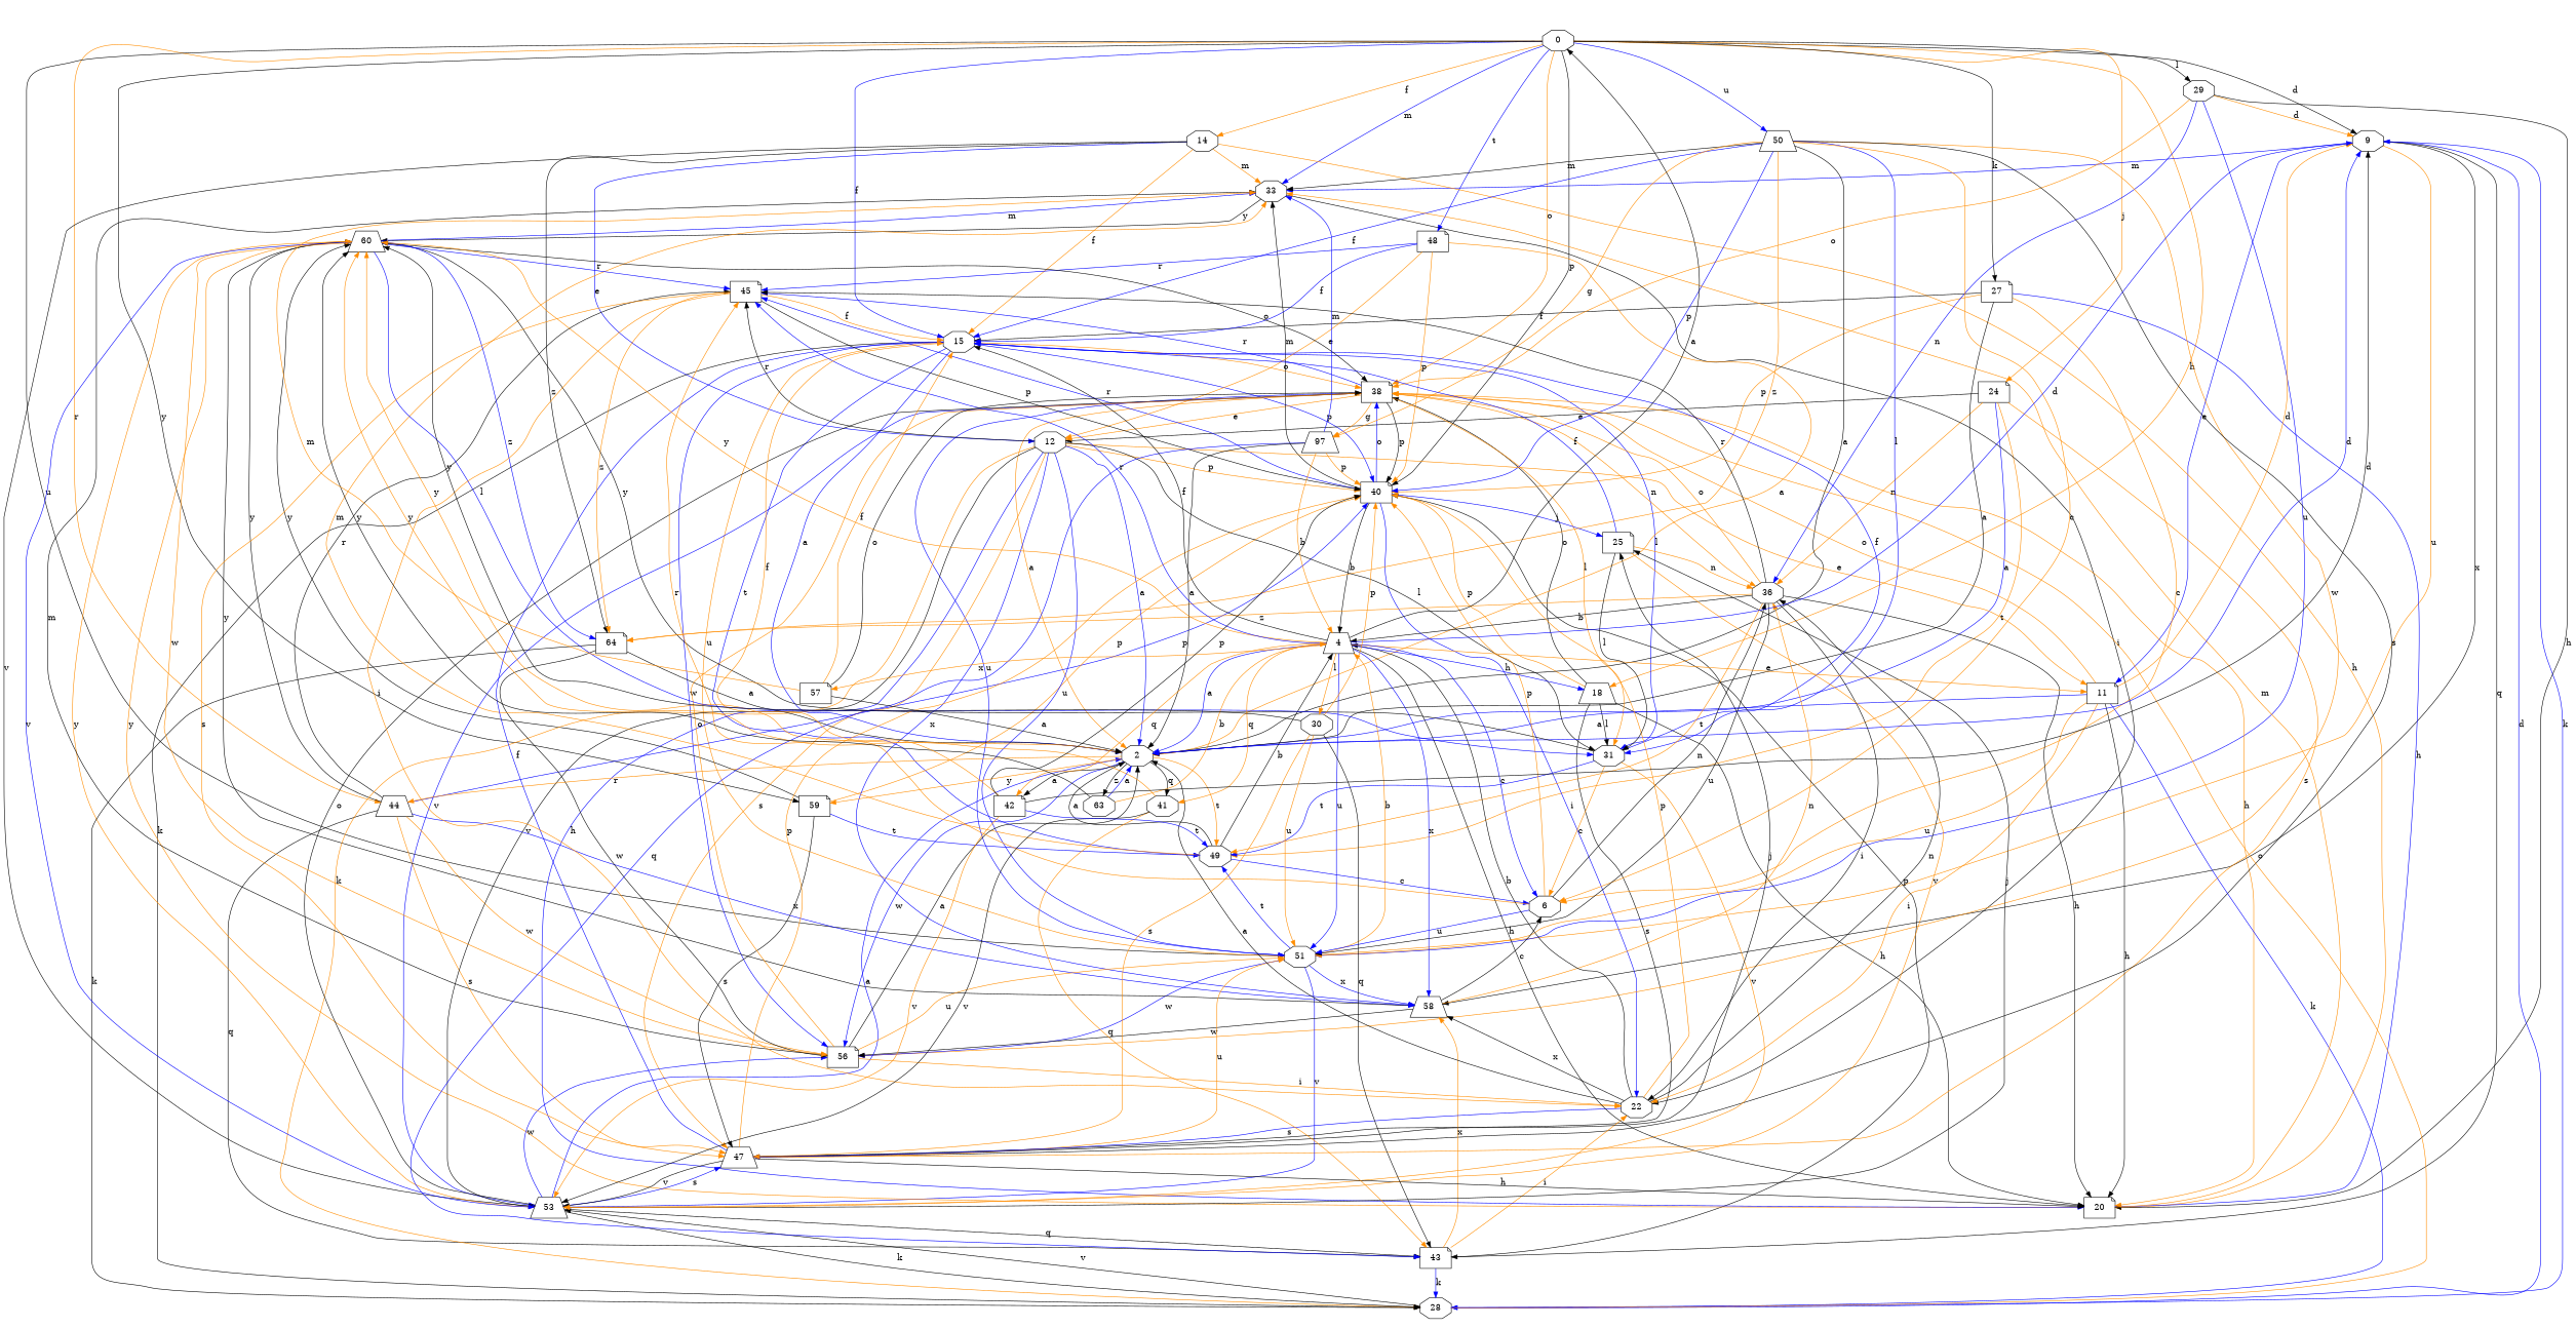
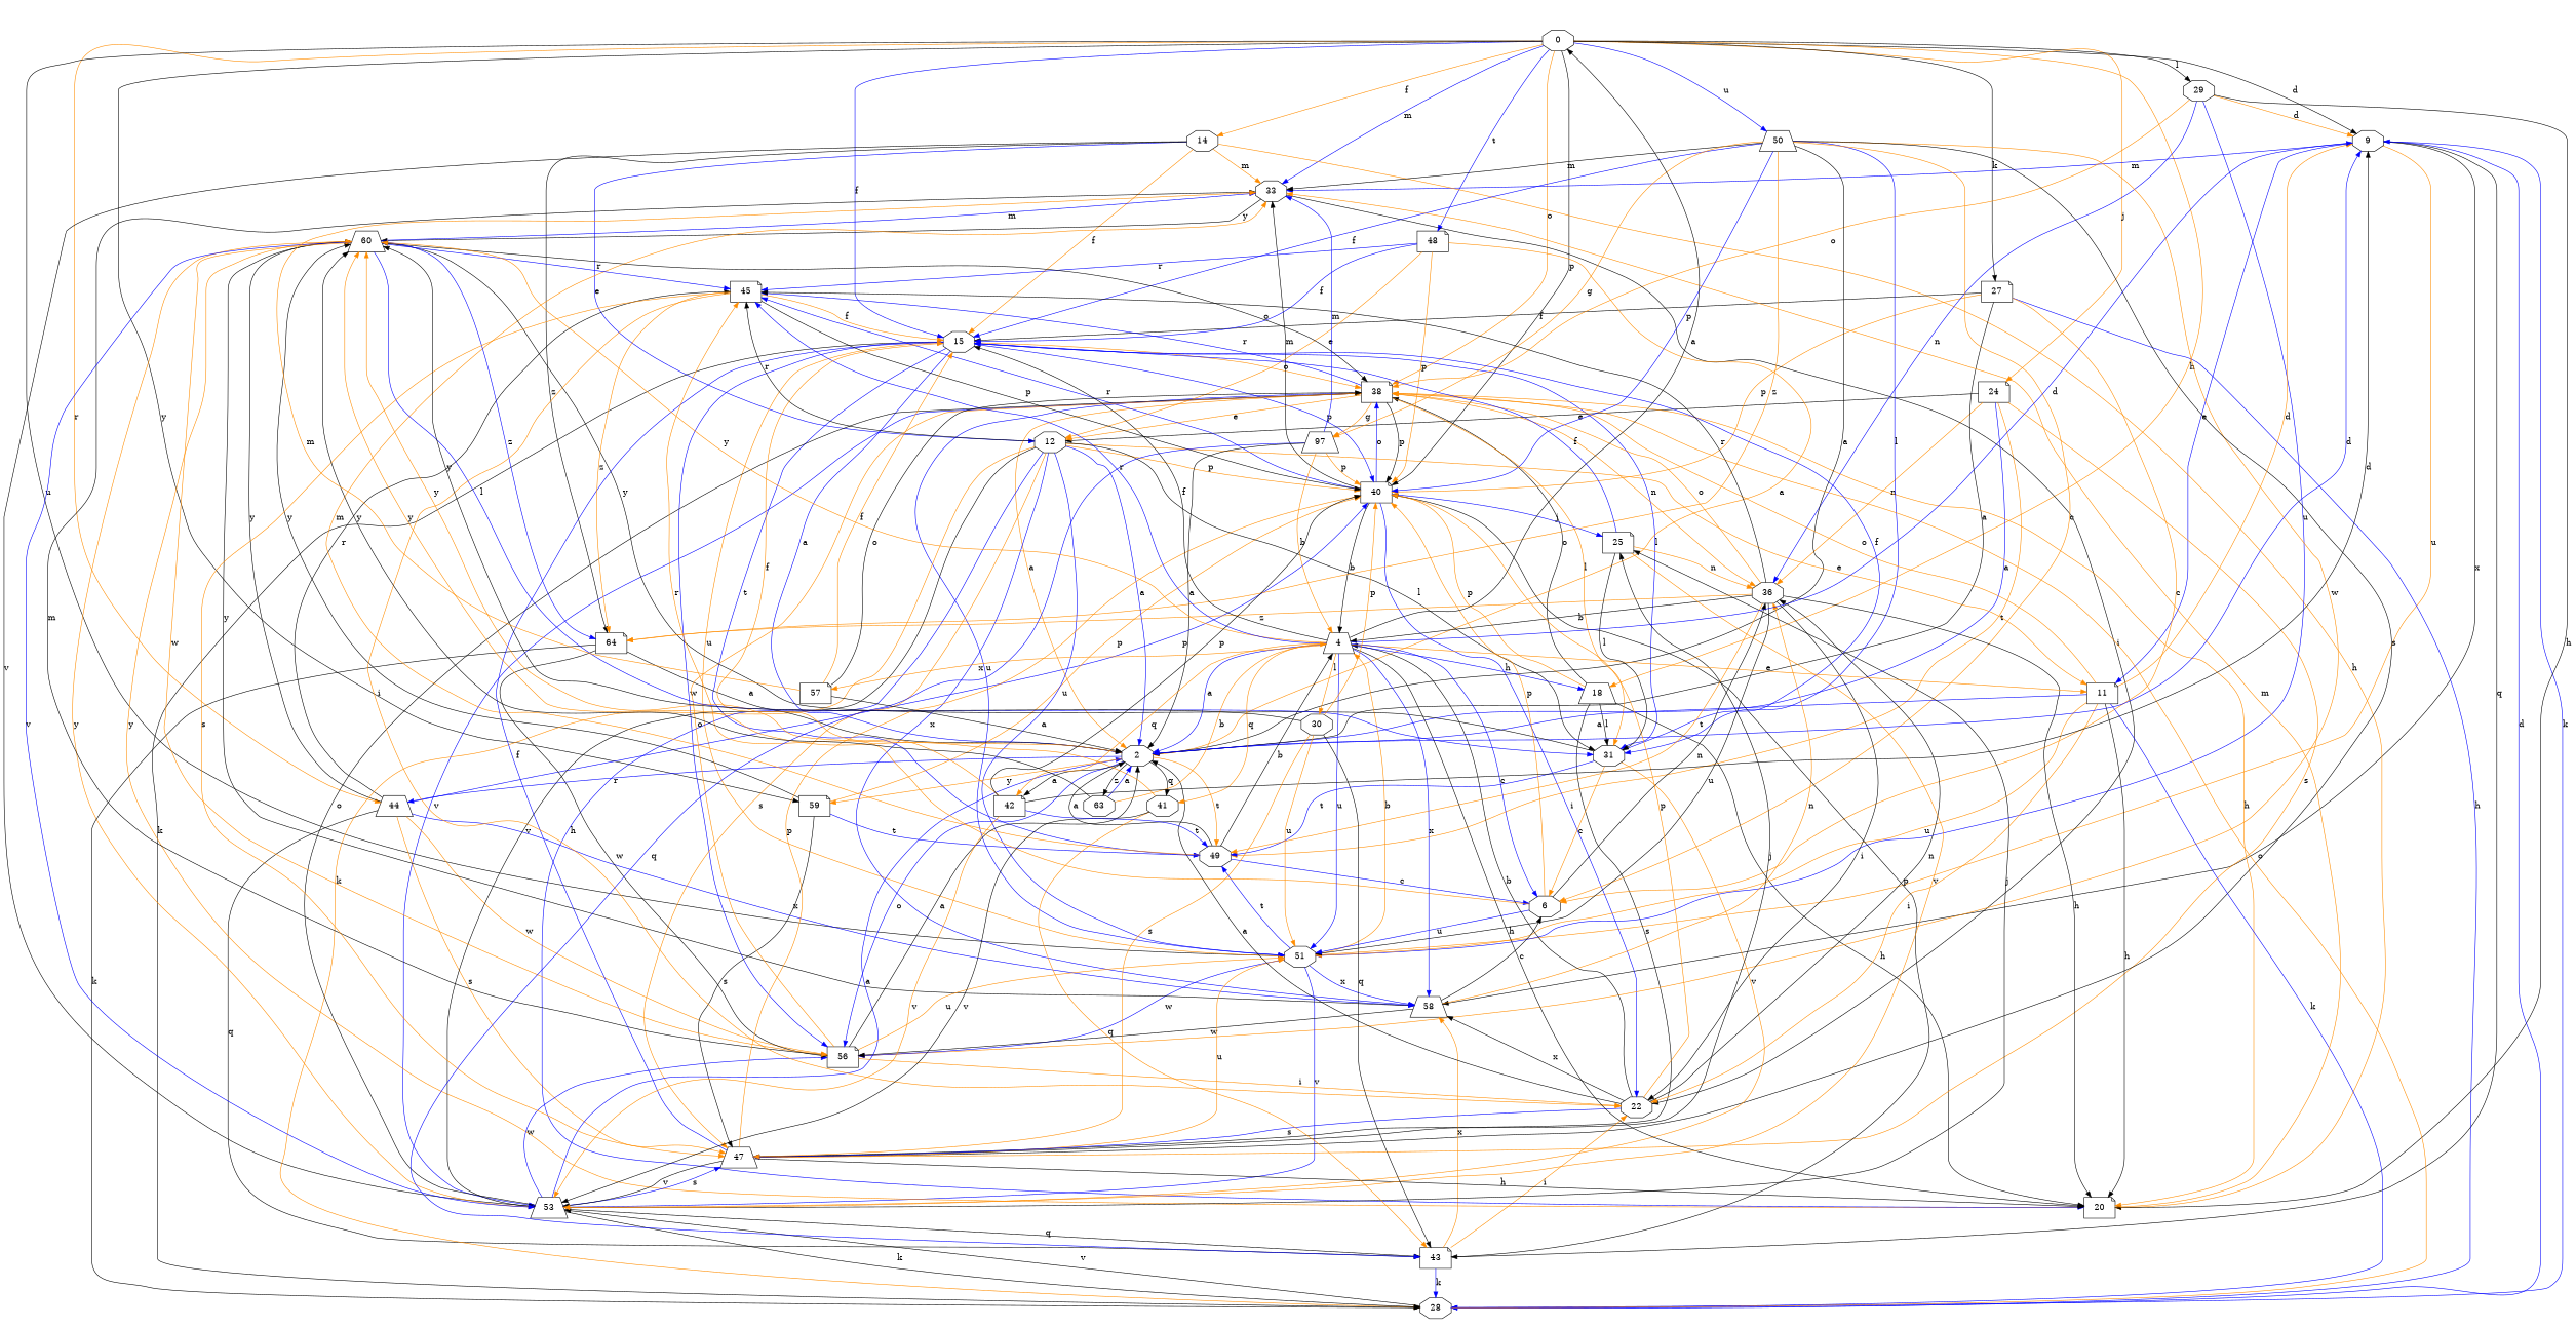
  strict digraph {
    node [shape=octagon]
    edge [color=darkorange]
    0
    9
    14
    15
    18 [shape=trapezium]
    24 [shape=note]
    27 [shape=note]
    29
    33
    38 [shape=note]
    40 [shape=note]
    44 [shape=trapezium]
    48 [shape=note]
    50 [shape=trapezium]
    51
    59 [shape=note]
    11 [shape=note]
    58 [shape=trapezium]
    28
    43 [shape=note]
    20 [shape=note]
    12
    53 [shape=trapezium]
    64 [shape=note]
    2
    49
    56 [shape=note]
    31
    47 [shape=trapezium]
    36
    6
    60 [shape=trapezium]
    22
    45 [shape=note]
    n35 [label=97 shape=trapezium]
    4 [shape=trapezium]
    25 [shape=note]
    41
    63
    42 [shape=note]
    30
    57 [shape=note]
    0 -> 9 [color=black label=d]
    0 -> 14 [label=f]
    0 -> 15 [color=blue label=f]
    0 -> 18 [label=h]
    0 -> 24 [label=j]
    0 -> 27 [color=black label=k]
    0 -> 29 [color=black label=l]
    0 -> 33 [color=blue label=m]
    0 -> 38 [label=o]
    0 -> 40 [color=black label=p]
    0 -> 44 [label=r]
    0 -> 48 [color=blue label=t]
    0 -> 50 [color=blue label=u]
    0 -> 51 [color=black label=u]
    0 -> 59 [color=black label=y]
    9 -> 33 [color=blue label=m]
    9 -> 51 [label=u]
    9 -> 11 [color=blue label=e]
    9 -> 58 [color=black label=x]
    9 -> 28 [color=blue label=k]
    9 -> 43 [color=black label=q]
    14 -> 15 [label=f]
    14 -> 33 [label=m]
    14 -> 20 [label=h]
    14 -> 12 [color=blue label=e]
    14 -> 53 [color=black label=v]
    14 -> 64 [color=black label=z]
    15 -> 38 [label=o]
    15 -> 40 [color=blue label=p]
    15 -> 51 [label=u]
    15 -> 28 [color=black label=k]
    15 -> 2 [color=blue label=a]
    15 -> 49 [color=blue label=t]
    15 -> 56 [color=blue label=w]
    15 -> 31 [color=blue label=l]
    18 -> 38 [color=black label=o]
    18 -> 40 [label=p]
    18 -> 20 [color=black label=h]
    18 -> 31 [color=black label=l]
    18 -> 47 [color=black label=s]
    24 -> 12 [color=black label=e]
    24 -> 2 [color=blue label=a]
    24 -> 49 [label=t]
    24 -> 47 [label=s]
    24 -> 36 [label=n]
    27 -> 15 [color=black label=f]
    27 -> 40 [label=p]
-   27 -> 20 [color=blue label=h]
+   27 -> 28 [color=blue label=h]
    27 -> 2 [color=black label=a]
    27 -> 6 [label=c]
    29 -> 9 [label=d]
    29 -> 38 [label=o]
    29 -> 51 [color=blue label=u]
    29 -> 20 [color=black label=h]
    29 -> 36 [color=blue label=n]
    33 -> 60 [color=black label=y]
    33 -> 22 [color=black label=i]
    38 -> 40 [color=black label=p]
    38 -> 51 [color=blue label=u]
    38 -> 20 [label=h]
    38 -> 12 [label=e]
    38 -> 53 [color=blue label=v]
    38 -> 2 [label=a]
    38 -> 31 [label=l]
    38 -> 36 [label=n]
    38 -> 45 [color=blue label=r]
    38 -> n35 [label=g]
    40 -> 33 [color=black label=m]
    40 -> 38 [color=blue label=o]
    40 -> 22 [color=blue label=i]
    40 -> 45 [color=blue label=r]
    40 -> 4 [color=black label=b]
    40 -> 25 [color=blue label=j]
    44 -> 40 [color=blue label=p]
    44 -> 58 [color=blue label=x]
    44 -> 43 [color=black label=q]
    44 -> 56 [label=w]
    44 -> 47 [label=s]
    44 -> 60 [color=black label=y]
    44 -> 45 [color=black label=r]
    48 -> 15 [color=blue label=f]
    48 -> 40 [label=p]
    48 -> 12 [label=e]
    48 -> 2 [label=a]
    48 -> 45 [color=blue label=r]
    50 -> 15 [color=blue label=f]
    50 -> 33 [color=black label=m]
    50 -> 40 [color=blue label=p]
    50 -> 64 [label=z]
    50 -> 2 [color=black label=a]
    50 -> 56 [label=w]
    50 -> 31 [color=blue label=l]
    50 -> 47 [color=black label=s]
    50 -> 6 [label=c]
    50 -> n35 [label=g]
    51 -> 58 [color=blue label=x]
    51 -> 53 [color=blue label=v]
    51 -> 49 [color=blue label=t]
    51 -> 56 [color=blue label=w]
    51 -> 4 [label=b]
    59 -> 40 [label=p]
    59 -> 49 [color=blue label=t]
    59 -> 47 [color=black label=s]
    59 -> 60 [color=black label=y]
    11 -> 9 [label=d]
    11 -> 38 [label=o]
    11 -> 51 [label=u]
    11 -> 28 [color=blue label=k]
    11 -> 20 [color=black label=h]
    11 -> 2 [color=blue label=a]
    11 -> 22 [label=i]
    58 -> 56 [color=black label=w]
    58 -> 36 [label=n]
    58 -> 6 [color=black label=c]
    58 -> 60 [color=black label=y]
    28 -> 9 [color=blue label=d]
    28 -> 38 [label=o]
    28 -> 53 [color=black label=v]
    43 -> 40 [color=black label=p]
    43 -> 58 [label=x]
    43 -> 28 [color=blue label=k]
    43 -> 22 [label=i]
    20 -> 33 [label=m]
    20 -> 60 [label=y]
    12 -> 40 [label=p]
    12 -> 51 [color=blue label=u]
    12 -> 11 [label=e]
    12 -> 58 [color=blue label=x]
    12 -> 28 [label=k]
    12 -> 20 [color=blue label=h]
    12 -> 53 [color=black label=v]
    12 -> 2 [color=blue label=a]
    12 -> 31 [color=black label=l]
    12 -> 47 [label=s]
    12 -> 45 [color=black label=r]
    53 -> 38 [color=black label=o]
    53 -> 28 [color=black label=k]
    53 -> 43 [color=black label=q]
    53 -> 2 [color=blue label=a]
    53 -> 56 [color=blue label=w]
    53 -> 47 [color=blue label=s]
    53 -> 60 [label=y]
    53 -> 25 [color=black label=j]
    64 -> 28 [color=black label=k]
    64 -> 2 [color=black label=a]
    64 -> 56 [color=black label=w]
    2 -> 9 [color=blue label=d]
-   2 -> 44 [label=r]
+   2 -> 44 [color=blue label=r]
    2 -> 59 [label=y]
    2 -> 49 [label=t]
-   2 -> 56 [color=blue label=w]
+   2 -> 56 [color=blue label=o]
    2 -> 60 [label=y]
    2 -> 41 [color=black label=q]
    2 -> 63 [color=black label=z]
    2 -> 42 [color=black label=a]
    49 -> 33 [label=m]
    49 -> 2 [color=black label=a]
    49 -> 6 [color=blue label=c]
    49 -> 4 [color=black label=b]
    56 -> 33 [color=black label=m]
    56 -> 38 [label=o]
    56 -> 51 [label=u]
    56 -> 2 [color=black label=a]
    56 -> 22 [label=i]
    31 -> 15 [color=blue label=f]
    31 -> 53 [label=v]
    31 -> 49 [color=blue label=t]
    31 -> 6 [label=c]
    31 -> 60 [color=black label=y]
    47 -> 15 [color=blue label=f]
    47 -> 40 [label=p]
    47 -> 51 [label=u]
    47 -> 20 [color=black label=h]
    47 -> 53 [color=black label=v]
    47 -> 25 [color=black label=j]
    36 -> 38 [label=o]
    36 -> 51 [color=black label=u]
    36 -> 20 [color=black label=h]
    36 -> 64 [label=z]
    36 -> 49 [label=t]
    36 -> 22 [color=black label=i]
    36 -> 45 [color=black label=r]
    36 -> 4 [color=black label=b]
    6 -> 40 [label=p]
    6 -> 51 [color=blue label=u]
    6 -> 36 [color=black label=n]
    6 -> 45 [label=r]
    60 -> 33 [color=blue label=m]
    60 -> 38 [color=black label=o]
    60 -> 53 [color=blue label=v]
    60 -> 64 [color=blue label=z]
    60 -> 56 [label=w]
    60 -> 31 [color=blue label=l]
    60 -> 45 [color=blue label=r]
    22 -> 40 [label=p]
    22 -> 58 [color=black label=x]
    22 -> 2 [color=black label=a]
    22 -> 47 [color=blue label=s]
    22 -> 36 [color=black label=n]
    22 -> 4 [color=black label=b]
    45 -> 15 [label=f]
    45 -> 40 [color=black label=p]
    45 -> 64 [label=z]
    45 -> 47 [label=s]
    45 -> 22 [label=i]
    n35 -> 33 [color=blue label=m]
    n35 -> 40 [label=p]
    n35 -> 43 [color=blue label=q]
    n35 -> 2 [color=black label=a]
    n35 -> 4 [label=b]
    4 -> 0 [color=black label=a]
    4 -> 9 [color=blue label=d]
    4 -> 15 [color=black label=f]
    4 -> 18 [color=blue label=h]
    4 -> 51 [color=blue label=u]
    4 -> 11 [label=e]
    4 -> 58 [color=blue label=x]
    4 -> 20 [color=black label=h]
    4 -> 2 [color=blue label=a]
    4 -> 6 [color=blue label=c]
    4 -> 60 [label=y]
    4 -> 45 [color=blue label=r]
    4 -> 41 [label=q]
    4 -> 42 [label=q]
    4 -> 30 [label=l]
    4 -> 57 [label=x]
    25 -> 15 [color=blue label=f]
    25 -> 53 [label=v]
    25 -> 31 [color=black label=l]
    25 -> 36 [label=n]
    41 -> 43 [label=q]
    41 -> 53 [color=black label=v]
    41 -> 60 [label=y]
    63 -> 2 [color=blue label=a]
    63 -> 60 [color=black label=y]
    63 -> 4 [label=b]
    42 -> 9 [color=black label=d]
    42 -> 15 [label=f]
    42 -> 40 [color=black label=p]
    42 -> 53 [label=v]
    42 -> 49 [color=blue label=t]
    30 -> 40 [label=p]
    30 -> 51 [label=u]
    30 -> 43 [color=black label=q]
    30 -> 47 [label=s]
    30 -> 60 [color=black label=y]
    57 -> 15 [label=f]
    57 -> 33 [label=m]
    57 -> 38 [color=black label=o]
    57 -> 2 [color=black label=a]
  }
